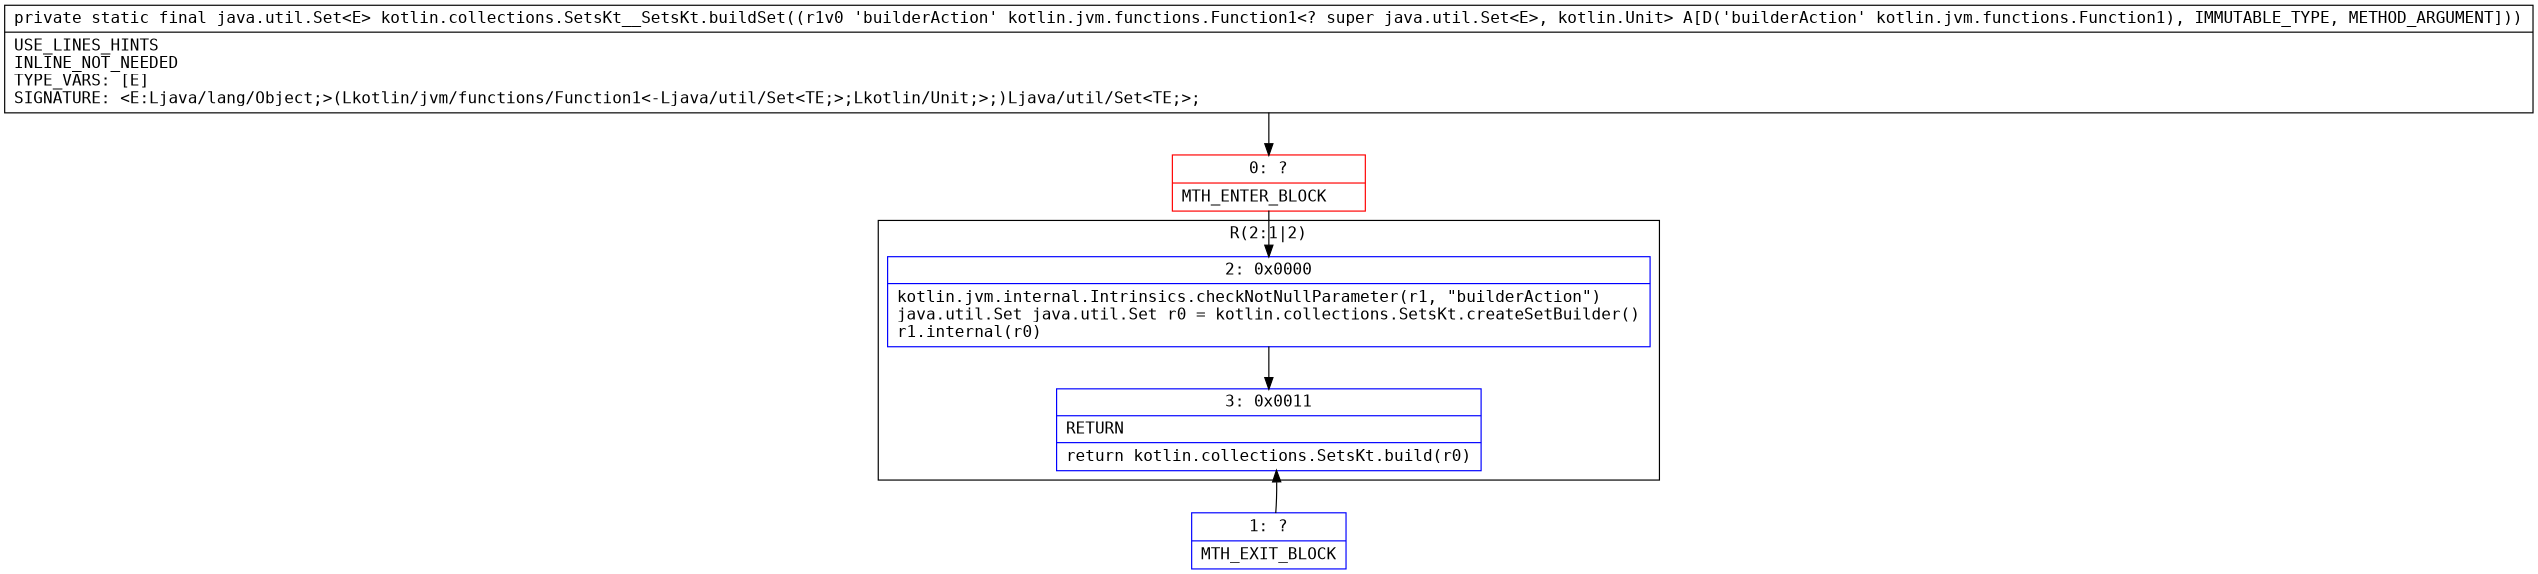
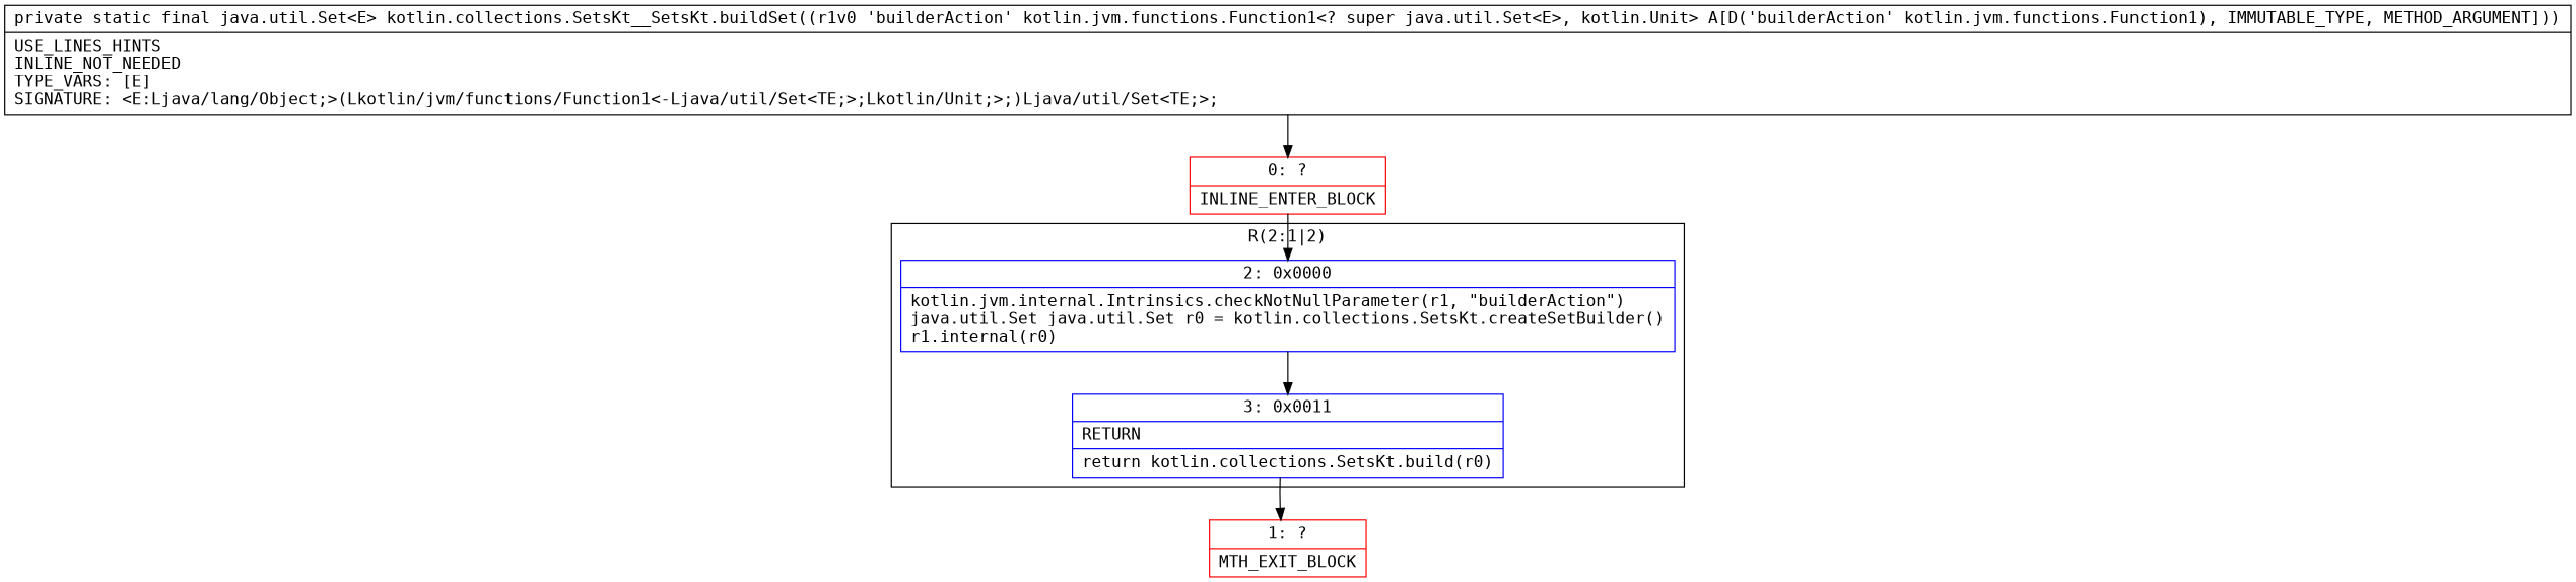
  digraph {
    fontname="DejaVu Sans Mono"
    node [color=blue fontname="DejaVu Sans Mono" shape=record]
    edge [fontname="DejaVu Sans Mono"]
    n1 [label="{2\:\ 0x0000|kotlin.jvm.internal.Intrinsics.checkNotNullParameter(r1, \"builderAction\")\ljava.util.Set java.util.Set r0 = kotlin.collections.SetsKt.createSetBuilder()\lr1.internal(r0)\l}"]
    n2 [label="{3\:\ 0x0011|RETURN\l|return kotlin.collections.SetsKt.build(r0)\l}"]
-   n3 [label="{1\:\ ?|MTH_EXIT_BLOCK\l}"]
-   n4 [color=red label="{0\:\ ?|MTH_ENTER_BLOCK\l}"]
+   n3 [color=red label="{1\:\ ?|MTH_EXIT_BLOCK\l}"]
+   n4 [color=red label="{0\:\ ?|INLINE_ENTER_BLOCK\l}"]
    n5 [label="{private static final java.util.Set\<E\> kotlin.collections.SetsKt__SetsKt.buildSet((r1v0 'builderAction' kotlin.jvm.functions.Function1\<? super java.util.Set\<E\>, kotlin.Unit\> A[D('builderAction' kotlin.jvm.functions.Function1), IMMUTABLE_TYPE, METHOD_ARGUMENT]))  | USE_LINES_HINTS\lINLINE_NOT_NEEDED\lTYPE_VARS: [E]\lSIGNATURE: \<E:Ljava\/lang\/Object;\>(Lkotlin\/jvm\/functions\/Function1\<\-Ljava\/util\/Set\<TE;\>;Lkotlin\/Unit;\>;)Ljava\/util\/Set\<TE;\>;\l}" color=""]
    subgraph cluster_1 {
      label="R(2:1|2)"
      n1
      n2
    }
    n1 -> n2
-   n3 -> n2
+   n2 -> n3
    n4 -> n1
    n5 -> n4
  }
